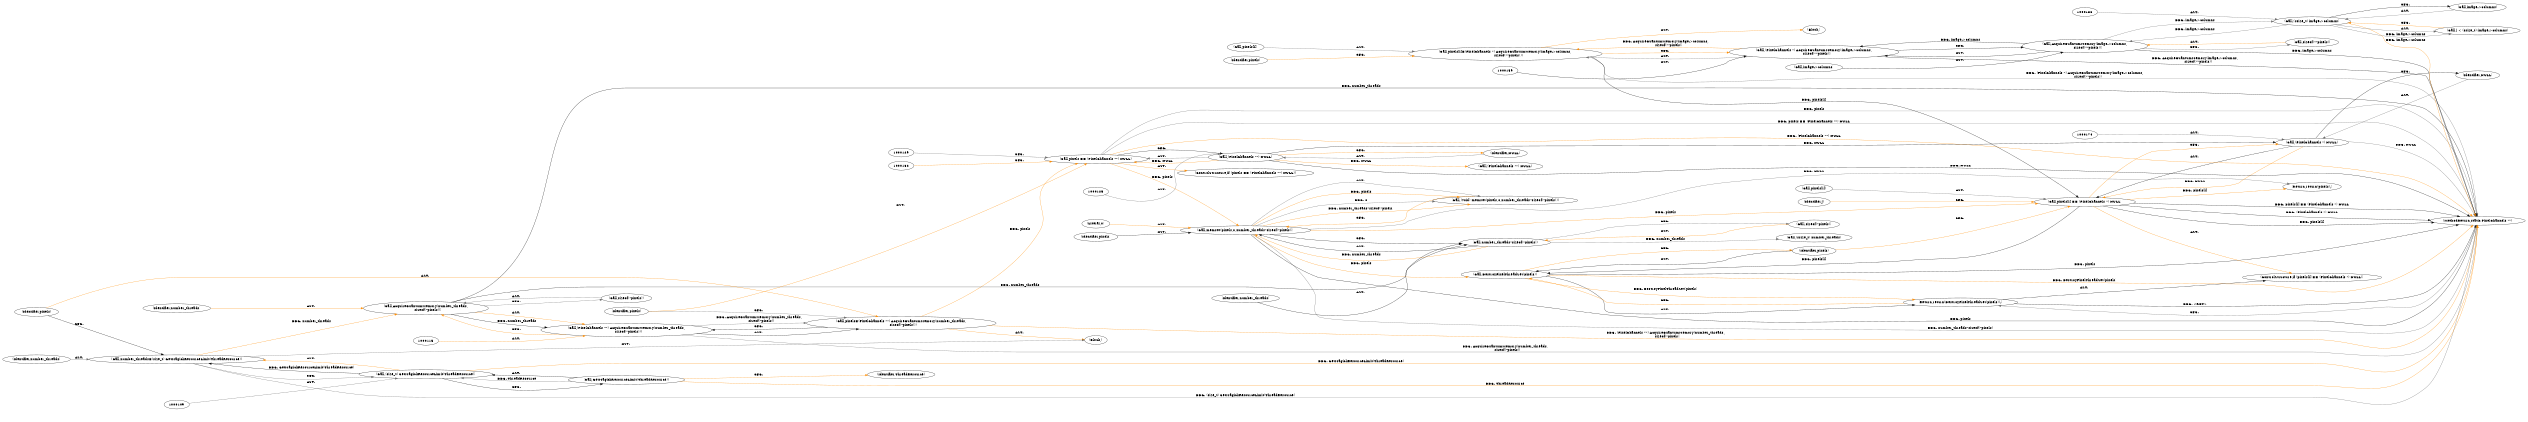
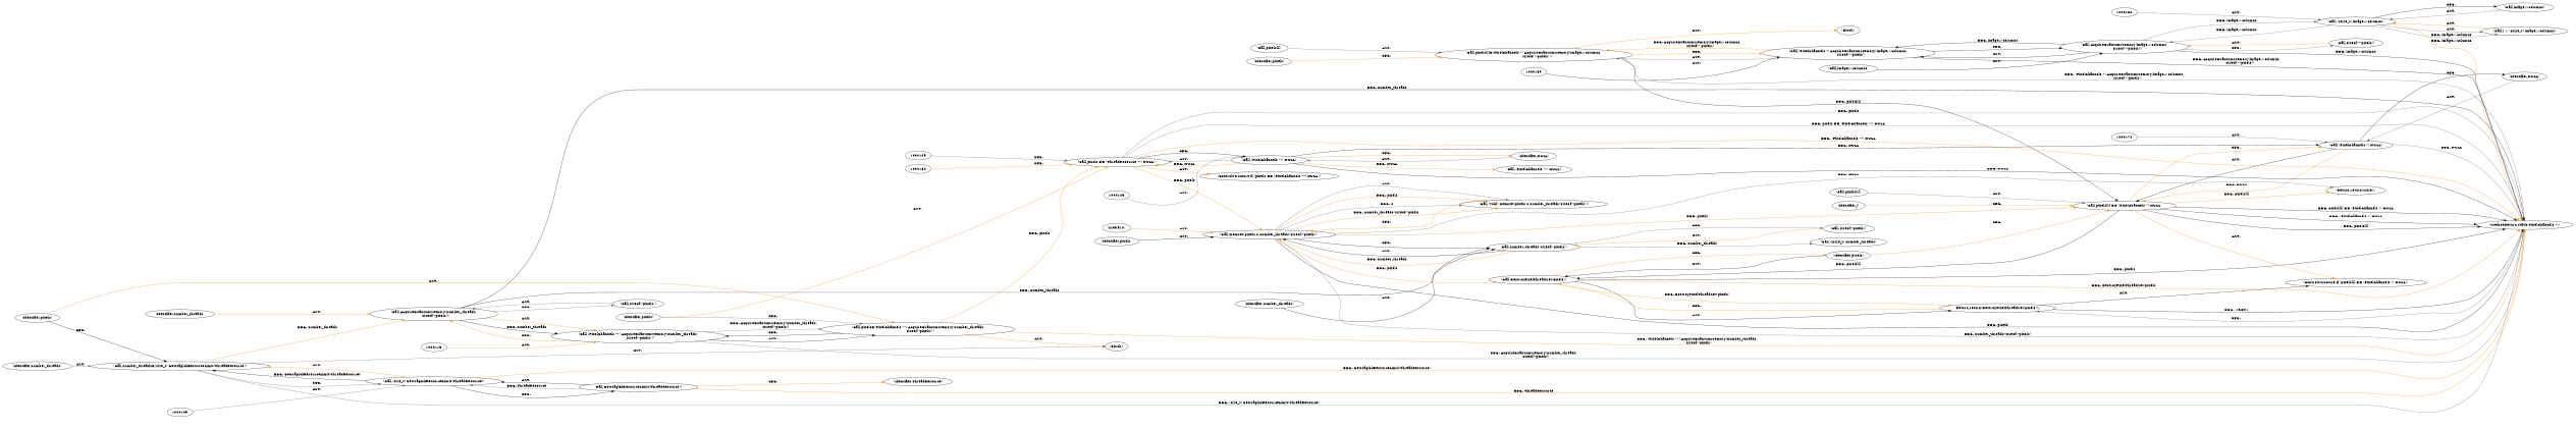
  digraph {
    rankdir=LR
    edge [color=darkorange]
    n1 [label="(Call,DestroyPixelThreadSet(pixels))"]
    n2 [label="(Return,return(DestroyPixelThreadSet(pixels));)"]
    n3 [label="(Identifier,pixels)"]
    n4 [label="(MethodReturn,static PixelChannels **)"]
    n5 [label="(ControlStructure,if (pixels[i] == (PixelChannels *) NULL))"]
    n6 [label="(Call,pixels[i] == (PixelChannels *) NULL)"]
    n7 [label="(Call,memset(pixels,0,number_threads*sizeof(*pixels)))"]
    n8 [label="(Call,number_threads*sizeof(*pixels))"]
-   n9 [label="(Return,return(pixels);)"]
+   n9 [label="(Return,return(ssize);)"]
    n10 [label="(Call,(void) memset(pixels,0,number_threads*sizeof(*pixels)))"]
    n11 [label="(Call,(ssize_t) number_threads)"]
    n12 [label="(Call,sizeof(*pixels))"]
    n13 [label="(Call,(PixelChannels *) NULL)"]
-   n14 [label="(Call,pixels == (PixelChannels **) NULL)"]
+   n14 [label="(Call,pixels == (ThreadResource **) NULL)"]
    n15 [label="(Call,(PixelChannels **) NULL)"]
    n16 [label="(ControlStructure,if (pixels == (PixelChannels **) NULL))"]
    n17 [label="(Identifier,NULL)"]
    n18 [label="(Call,(PixelChannels **) NULL)"]
    n19 [label="(Call,pixels=(PixelChannels **) AcquireQuantumMemory(number_threads,\n    sizeof(*pixels)))"]
    n20 [label="(Call,(PixelChannels **) AcquireQuantumMemory(number_threads,\n    sizeof(*pixels)))"]
    n21 [label="(Block,)"]
    n22 [label="(Call,AcquireQuantumMemory(number_threads,\n    sizeof(*pixels)))"]
    n23 [label="(Call,sizeof(*pixels))"]
    n24 [label="(Call,number_threads=(size_t) GetMagickResourceLimit(ThreadResource))"]
    n25 [label="(Call,(size_t) GetMagickResourceLimit(ThreadResource))"]
    n26 [label="(Call,GetMagickResourceLimit(ThreadResource))"]
    n27 [label="(Identifier,ThreadResource)"]
    n28 [label="(Identifier,NULL)"]
    n29 [label="(Call,pixels[i]=(PixelChannels *) AcquireQuantumMemory(image->columns,\n      sizeof(**pixels)))"]
    n30 [label="(Call,(PixelChannels *) AcquireQuantumMemory(image->columns,\n      sizeof(**pixels)))"]
    n31 [label="(Block,)"]
    n32 [label="(Call,AcquireQuantumMemory(image->columns,\n      sizeof(**pixels)))"]
    n33 [label="(Call,(ssize_t) image->columns)"]
    n34 [label="(Call,sizeof(**pixels))"]
    n35 [label="(Call,j < (ssize_t) image->columns)"]
    n36 [label="(Call,image->columns)"]
    n37 [label="(Identifier,pixels)"]
    n38 [label="(Call,pixels[i])"]
    n39 [label="(Identifier,number_threads)"]
    n40 [label="(Identifier,j)"]
    n41 [label="(Identifier,pixels)"]
    n42 [label="(Identifier,number_threads)"]
    n43 [label="(Call,pixels[i])"]
    n44 [label="(Identifier,pixels)"]
    n45 [label="(Literal,0)"]
    n46 [label="(Identifier,pixels)"]
    n47 [label="(Call,image->columns)"]
    n48 [label="(Identifier,number_threads)"]
    1000129
    1000132
    1000115
    1000109
    1000125
    1000159
    1000186
    1000174
    n1 -> n2 [color=black label="AST: "]
    n1 -> n2 [label="DDG: DestroyPixelThreadSet(pixels)"]
    n1 -> n3 [label="CFG: "]
    n1 -> n4 [color=black label="DDG: pixels"]
    n1 -> n4 [label="DDG: DestroyPixelThreadSet(pixels)"]
    n2 -> n1 [label="CFG: "]
    n2 -> n4 [color=black label="DDG: <RET>"]
    n2 -> n5 [color=black label="AST: "]
    n3 -> n1 [color=black label="AST: "]
    n3 -> n6 [label="CFG: "]
    n4 -> n2 [color=gray40 label="CFG: "]
    n6 -> n1 [color=black label="DDG: pixels[i]"]
    n6 -> n4 [color=black label="DDG: pixels[i] == (PixelChannels *) NULL"]
    n6 -> n4 [color=black label="DDG: (PixelChannels *) NULL"]
    n6 -> n4 [color=black label="DDG: pixels[i]"]
    n6 -> n5 [label="AST: "]
    n6 -> n9 [label="DDG: pixels[i]"]
    n6 -> n13 [label="CFG: "]
    n7 -> n1 [label="DDG: pixels"]
    n7 -> n4 [color=black label="DDG: pixels"]
    n7 -> n4 [color=gray40 label="DDG: number_threads*sizeof(*pixels)"]
    n7 -> n6 [label="DDG: pixels"]
    n7 -> n8 [color=black label="CFG: "]
    n7 -> n9 [color=gray40 label="DDG: NULL"]
    n7 -> n10 [color=gray40 label="AST: "]
    n7 -> n10 [label="DDG: pixels"]
    n7 -> n10 [color=gray40 label="DDG: 0"]
    n7 -> n10 [label="DDG: number_threads*sizeof(*pixels)"]
    n8 -> n7 [color=black label="AST: "]
    n8 -> n7 [label="DDG: number_threads"]
    n8 -> n11 [color=gray40 label="DDG: number_threads"]
    n8 -> n12 [color=gray40 label="CFG: "]
    n10 -> n7 [label="CFG: "]
    n12 -> n8 [label="AST: "]
    n13 -> n4 [color=gray40 label="DDG: NULL"]
    n13 -> n6 [color=black label="AST: "]
    n13 -> n6 [label="DDG: NULL"]
    n13 -> n28 [color=black label="CFG: "]
    n14 -> n4 [color=gray40 label="DDG: pixels"]
    n14 -> n4 [color=gray40 label="DDG: pixels == (PixelChannels **) NULL"]
    n14 -> n4 [label="DDG: (PixelChannels **) NULL"]
    n14 -> n7 [label="DDG: pixels"]
    n14 -> n15 [color=black label="CFG: "]
    n14 -> n16 [label="AST: "]
    n15 -> n4 [color=black label="DDG: NULL"]
    n15 -> n13 [color=black label="DDG: NULL"]
    n15 -> n14 [color=gray40 label="AST: "]
    n15 -> n14 [label="DDG: NULL"]
    n15 -> n17 [label="CFG: "]
    n15 -> n18 [label="DDG: NULL"]
    n17 -> n15 [color=gray40 label="AST: "]
    n19 -> n4 [label="DDG: (PixelChannels **) AcquireQuantumMemory(number_threads,\n    sizeof(*pixels))"]
    n19 -> n14 [label="DDG: pixels"]
    n19 -> n20 [color=black label="CFG: "]
    n19 -> n21 [label="AST: "]
    n20 -> n4 [color=gray40 label="DDG: AcquireQuantumMemory(number_threads,\n    sizeof(*pixels))"]
    n20 -> n19 [color=black label="AST: "]
    n20 -> n19 [color=gray40 label="DDG: AcquireQuantumMemory(number_threads,\n    sizeof(*pixels))"]
    n20 -> n22 [label="CFG: "]
    n22 -> n4 [color=black label="DDG: number_threads"]
    n22 -> n8 [color=black label="DDG: number_threads"]
    n22 -> n20 [label="AST: "]
    n22 -> n20 [color=black label="DDG: number_threads"]
    n22 -> n23 [color=gray40 label="CFG: "]
    n23 -> n22 [color=gray40 label="AST: "]
    n24 -> n4 [color=gray40 label="DDG: (size_t) GetMagickResourceLimit(ThreadResource)"]
    n24 -> n21 [color=gray40 label="AST: "]
    n24 -> n22 [label="DDG: number_threads"]
    n24 -> n25 [color=gray40 label="CFG: "]
    n25 -> n4 [label="DDG: GetMagickResourceLimit(ThreadResource)"]
    n25 -> n24 [label="AST: "]
    n25 -> n24 [color=black label="DDG: GetMagickResourceLimit(ThreadResource)"]
    n25 -> n26 [color=black label="CFG: "]
    n26 -> n4 [label="DDG: ThreadResource"]
    n26 -> n25 [color=black label="AST: "]
    n26 -> n25 [color=gray40 label="DDG: ThreadResource"]
    n26 -> n27 [label="CFG: "]
    n28 -> n13 [color=gray40 label="AST: "]
    n29 -> n4 [color=gray40 label="DDG: (PixelChannels *) AcquireQuantumMemory(image->columns,\n      sizeof(**pixels))"]
    n29 -> n6 [color=black label="DDG: pixels[i]"]
    n29 -> n30 [label="CFG: "]
    n29 -> n31 [label="AST: "]
    n30 -> n4 [color=black label="DDG: AcquireQuantumMemory(image->columns,\n      sizeof(**pixels))"]
    n30 -> n29 [color=gray40 label="AST: "]
    n30 -> n29 [label="DDG: AcquireQuantumMemory(image->columns,\n      sizeof(**pixels))"]
    n30 -> n32 [color=black label="CFG: "]
    n32 -> n4 [color=black label="DDG: image->columns"]
    n32 -> n30 [color=black label="AST: "]
    n32 -> n30 [color=black label="DDG: image->columns"]
    n32 -> n33 [color=gray40 label="DDG: image->columns"]
    n32 -> n34 [color=gray40 label="CFG: "]
    n33 -> n4 [label="DDG: image->columns"]
    n33 -> n32 [color=gray40 label="DDG: image->columns"]
    n33 -> n35 [color=gray40 label="AST: "]
    n33 -> n35 [color=gray40 label="DDG: image->columns"]
    n33 -> n36 [color=black label="CFG: "]
    n34 -> n32 [label="AST: "]
-   n35 -> n33 [label="CFG: "]
+   n35 -> n33 [label="AST: "]
    n36 -> n33 [color=gray40 label="AST: "]
    n37 -> n19 [label="AST: "]
    n37 -> n24 [color=black label="CFG: "]
    n38 -> n6 [color=gray40 label="AST: "]
    n39 -> n24 [color=gray40 label="AST: "]
    n40 -> n6 [label="CFG: "]
    n41 -> n29 [label="CFG: "]
    n42 -> n8 [color=black label="AST: "]
    n43 -> n29 [color=gray40 label="AST: "]
    n44 -> n14 [label="AST: "]
    n44 -> n19 [color=gray40 label="CFG: "]
    n45 -> n7 [label="AST: "]
    n46 -> n7 [color=black label="AST: "]
    n47 -> n32 [color=black label="AST: "]
    n48 -> n22 [label="AST: "]
    1000129 -> n14 [color=gray40 label="CFG: "]
    1000132 -> n14 [label="CFG: "]
    1000115 -> n20 [label="AST: "]
    1000109 -> n25 [color=gray40 label="AST: "]
    1000125 -> n15 [color=gray40 label="AST: "]
    1000159 -> n30 [color=black label="AST: "]
    1000186 -> n33 [color=gray40 label="AST: "]
    1000174 -> n13 [color=gray40 label="AST: "]
  }
